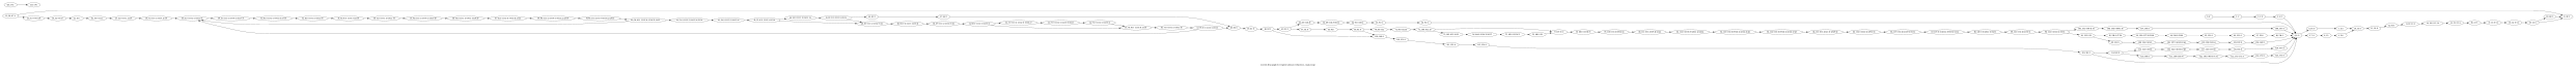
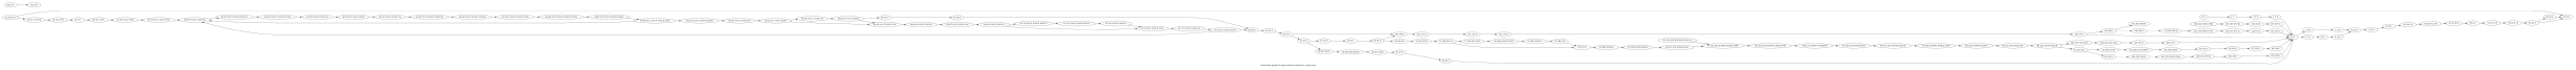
  digraph {
    fontname="Noto Serif"
    label="Control-flow-graph for register allocator (function _main_loop)"
    rankdir=LR
    node [fontname="Noto Serif"]
    edge [fontname="Noto Serif"]
    n1 [label="0, 0: "]
    n2 [label="1, 1: "]
    n3 [label="2, 2: 0 "]
    n4 [label="3, 3: 0 "]
    n5 [label="4, 6: 0 "]
    n6 [label="5, 7: 0 "]
    n7 [label="6, 10: 0 "]
    n8 [label="8, 12: "]
    n9 [label="7, 11: 0 "]
    n10 [label="9, 13: 0 "]
    n11 [label="10, 14: 0 "]
    n12 [label="11, 16: 0 "]
    n13 [label="12, 18: 0 "]
    n14 [label="13, 19: 0 1 2 "]
    n15 [label="14, 20: 0 1 2 3 4 "]
    n16 [label="15, 21: 0 3 4 "]
    n17 [label="16, 22: 0 "]
    n18 [label="17, 23: 0 5 6 "]
    n19 [label="18, 24: 0 5 6 "]
    n20 [label="19, 25: 0 "]
    n21 [label="20, 28: 0 "]
    n22 [label="21, 29: 0 "]
    n23 [label="22, 30: 0 7 8 "]
    n24 [label="23, 31: 0 7 8 9 10 "]
    n25 [label="24, 32: 0 9 10 "]
    n26 [label="25, 33: 0 "]
    n27 [label="26, 36: 0 11 12 "]
    n28 [label="27, 42: 0 11 12 13 14 "]
    n29 [label="28, 71: 0 11 12 13 14 15 16 "]
    n30 [label="29, 35: 0 11 12 13 14 15 16 "]
    n31 [label="30, 37: 0 11 12 13 14 15 16 17 18 "]
    n32 [label="31, 38: 0 11 12 13 14 15 16 17 18 "]
    n33 [label="32, 39: 0 11 12 13 14 15 16 "]
    n34 [label="33, 40: 0 11 12 13 14 15 16 "]
    n35 [label="34, 41: 0 11 12 13 14 15 16 "]
    n36 [label="35, 43: 0 11 12 13 14 15 16 19 20 "]
    n37 [label="36, 44: 0 11 12 13 14 15 16 19 20 "]
    n38 [label="37, 45: 0 11 12 13 14 15 16 21 22 "]
    n39 [label="38, 46: 0 11 12 13 14 15 16 21 22 23 24 "]
    n40 [label="39, 49: 0 11 12 13 14 15 16 23 24 25 "]
    n41 [label="40, 50: 0 11 12 13 14 15 16 23 24 25 "]
    n42 [label="41, 53: 0 11 12 13 14 15 16 23 24 "]
    n43 [label="42, 54: 0 11 12 13 14 15 16 "]
    n44 [label="43, 55: 0 11 12 13 14 15 16 "]
    n45 [label="44, 58: 0 11 12 13 14 15 16 "]
    n46 [label="48, 65: 0 11 12 13 14 15 16 "]
    n47 [label="45, 59: 0 11 12 13 14 15 16 "]
    n48 [label="49, 66: 0 11 12 13 14 15 16 "]
    n49 [label="46, 63: 0 "]
    n50 [label="47, 64: 0 "]
    n51 [label="58, 80: 0 "]
    n52 [label="59, 81: 0 "]
    n53 [label="50, 67: 0 11 12 13 14 15 16 "]
    n54 [label="51, 68: 0 11 12 13 14 15 16 "]
    n55 [label="52, 72: 0 11 12 13 14 15 16 26 27 "]
    n56 [label="55, 76: 0 11 12 13 14 15 16 "]
    n57 [label="53, 73: 0 11 12 13 14 15 16 26 27 "]
    n58 [label="56, 77: 0 11 12 13 14 15 16 "]
    n59 [label="54, 74: 0 11 12 13 14 15 16 "]
    n60 [label="57, 78: 0 11 12 13 14 15 16 "]
    n61 [label="60, 82: 0 "]
    n62 [label="61, 85: 0 "]
    n63 [label="109, 149: 0 "]
    n64 [label="62, 88: 0 28 29 "]
    n65 [label="67, 93: 0 "]
    n66 [label="110, 151: 0 "]
    n67 [label="63, 89: 0 28 29 30 31 "]
    n68 [label="68, 94: 0 "]
    n69 [label="64, 90: 0 30 31 "]
    n70 [label="65, 91: 0 "]
    n71 [label="66, 92: 0 "]
    n72 [label="69, 95: 0 "]
    n73 [label="70, 98: 0 32 "]
    n74 [label="71, 99: 0 32 33 "]
    n75 [label="72, 100: 0 32 33 "]
    n76 [label="73, 103: 0 33 34 35 "]
    n77 [label="77, 107: 0 33 "]
    n78 [label="74, 104: 0 33 34 35 36 37 "]
    n79 [label="78, 108: 0 33 38 39 "]
    n80 [label="75, 105: 0 33 36 37 "]
    n81 [label="76, 106: 0 33 "]
    n82 [label="79, 110: 0 33 38 39 40 41 "]
    n83 [label="80, 111: 0 33 38 39 40 41 42 "]
    n84 [label="81, 112: 0 33 38 39 40 41 42 43 44 "]
    n85 [label="82, 113: 0 33 38 39 40 41 43 44 45 46 "]
    n86 [label="83, 114: 0 33 38 39 40 41 45 46 47 48 "]
    n87 [label="84, 115: 0 33 40 41 47 48 49 50 "]
    n88 [label="85, 116: 0 33 40 41 49 50 51 "]
    n89 [label="86, 117: 0 33 40 41 49 50 51 52 "]
    n90 [label="87, 119: 0 33 40 41 49 50 52 53 54 "]
    n91 [label="88, 120: 0 33 40 41 53 54 55 "]
    n92 [label="89, 121: 0 33 40 41 55 56 "]
    n93 [label="90, 122: 0 33 40 41 55 56 "]
    n94 [label="91, 125: 0 33 "]
    n95 [label="105, 141: 0 40 41 56 "]
    n96 [label="92, 128: 0 57 58 "]
    n97 [label="99, 135: 0 "]
    n98 [label="106, 144: 0 40 41 56 "]
    n99 [label="93, 129: 0 57 58 59 60 "]
    n100 [label="100, 136: 0 61 62 "]
    n101 [label="94, 130: 0 59 60 "]
    n102 [label="95, 131: 0 "]
    n103 [label="96, 132: 0 "]
    n104 [label="97, 133: 0 "]
    n105 [label="98, 134: 0 "]
    n106 [label="101, 137: 0 61 62 63 64 "]
    n107 [label="102, 138: 0 63 64 "]
    n108 [label="103, 139: 0 "]
    n109 [label="104, 140: 0 "]
    n110 [label="107, 146: 0 "]
    n111 [label="108, 147: 0 "]
    n112 [label="111, 153: 0 "]
    n113 [label="112, 154: 0 "]
    n114 [label="113, 155: 0 "]
    n115 [label="114, 160: 0 "]
    n116 [label="115, 163: 0 65 66 "]
    n117 [label="120, 168: 0 "]
    n118 [label="116, 164: 0 65 66 67 68 "]
    n119 [label="121, 169: 0 69 70 "]
    n120 [label="117, 165: 0 67 68 "]
    n121 [label="118, 166: 0 "]
    n122 [label="119, 167: 0 "]
    n123 [label="122, 170: 0 69 70 71 72 "]
    n124 [label="123, 171: 0 71 72 "]
    n125 [label="124, 172: 0 "]
    n126 [label="125, 173: 0 "]
    n127 [label="126, 175: "]
    n128 [label="127, 176: "]
    n1 -> n2
    n2 -> n3
    n3 -> n4
    n4 -> n5
    n5 -> n6
    n5 -> n7
    n6 -> n8
    n7 -> n9
    n8 -> n10
    n9 -> n11
    n10 -> n11
    n11 -> n12
    n12 -> n13
    n13 -> n14
    n14 -> n15
    n15 -> n16
    n16 -> n17
    n17 -> n18
    n18 -> n19
    n19 -> n20
    n20 -> n21
    n20 -> n22
    n21 -> n22
    n23 -> n22
    n23 -> n24
    n24 -> n25
    n25 -> n26
    n26 -> n27
    n27 -> n28
    n28 -> n29
    n29 -> n30
    n30 -> n31
    n31 -> n32
    n32 -> n33
    n33 -> n34
    n34 -> n35
    n35 -> n36
    n36 -> n37
    n37 -> n38
    n38 -> n39
    n39 -> n40
    n40 -> n41
    n41 -> n30
    n41 -> n42
    n42 -> n43
    n43 -> n44
    n44 -> n45
    n44 -> n46
    n45 -> n47
    n46 -> n48
    n47 -> n46
    n47 -> n49
    n48 -> n53
    n49 -> n50
    n50 -> n51
    n51 -> n52
    n52 -> n61
    n53 -> n54
    n54 -> n55
    n54 -> n56
    n55 -> n57
    n56 -> n58
    n57 -> n59
    n58 -> n60
    n59 -> n56
    n60 -> n30
    n60 -> n51
    n61 -> n62
    n61 -> n63
    n62 -> n64
    n62 -> n65
    n63 -> n66
    n64 -> n67
    n65 -> n68
    n66 -> n112
    n67 -> n69
    n68 -> n72
    n69 -> n70
    n70 -> n71
    n71 -> n5
    n72 -> n63
    n72 -> n73
    n73 -> n74
    n74 -> n75
    n75 -> n76
    n75 -> n77
    n76 -> n78
    n77 -> n79
    n78 -> n80
    n79 -> n82
    n80 -> n81
    n81 -> n77
    n82 -> n83
-   n83 -> n84
+   n83 -> n85
    n84 -> n85
    n85 -> n86
    n86 -> n87
    n87 -> n88
    n88 -> n89
    n89 -> n90
    n90 -> n91
    n91 -> n92
    n92 -> n93
    n93 -> n94
    n93 -> n95
    n94 -> n96
    n94 -> n97
    n95 -> n98
    n96 -> n99
    n97 -> n100
    n98 -> n110
    n99 -> n101
    n100 -> n106
    n101 -> n102
    n102 -> n103
    n103 -> n104
    n104 -> n105
    n105 -> n5
    n106 -> n107
    n107 -> n108
    n108 -> n109
    n109 -> n5
    n110 -> n111
    n111 -> n5
    n112 -> n113
    n113 -> n114
    n114 -> n5
    n114 -> n115
    n115 -> n116
    n115 -> n117
-   n116 -> n118
    n117 -> n119
    n118 -> n120
    n119 -> n123
    n120 -> n121
    n121 -> n122
    n122 -> n5
    n123 -> n124
    n124 -> n125
    n125 -> n126
    n126 -> n5
    n127 -> n128
  }
